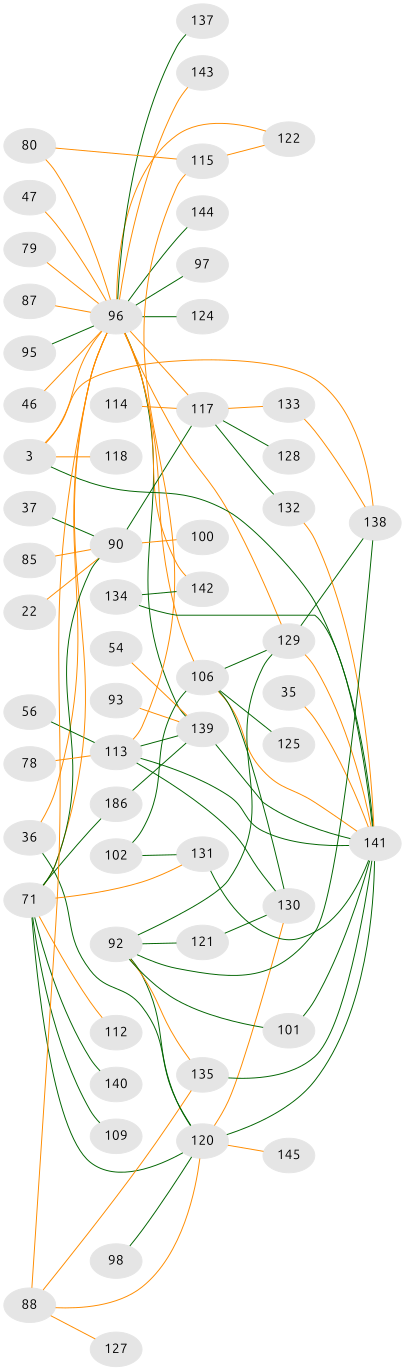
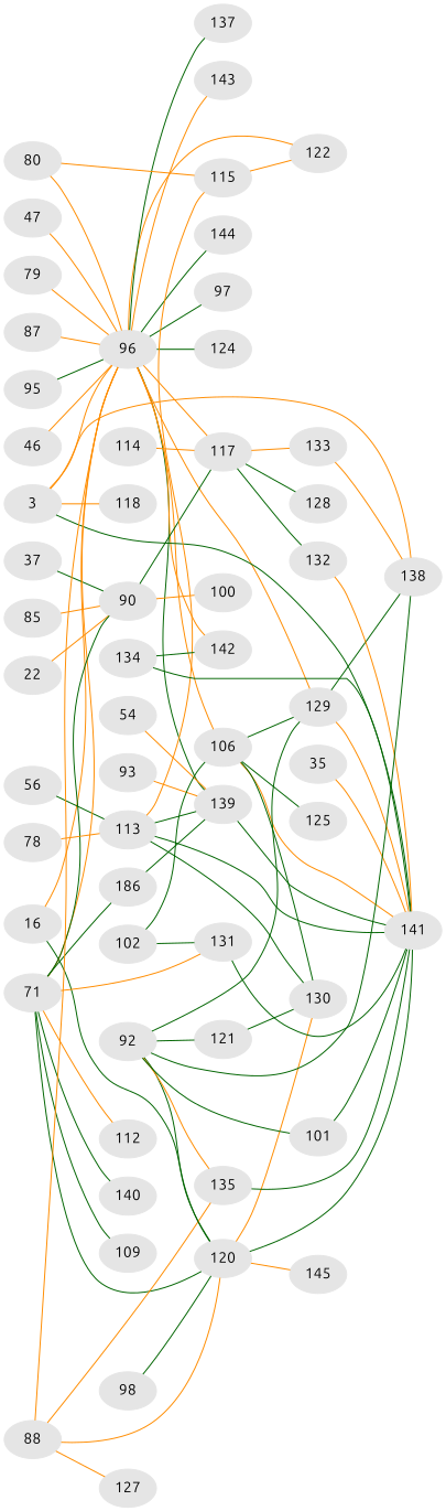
  graph {
    fontname=Ubuntu
    rankdir=LR
    node [color=gray90 fontname=Ubuntu style=filled]
    edge [color=darkgreen fontname=Ubuntu]
    96 [super="+4+1+84+33+39"]
    139 [super="+41+111"]
    117 [super="+38+110"]
    129 [super="+119"]
    97
    106 [super="+48+69+99"]
    122 [super="+116"]
    124
    137
    142 [super="+23"]
    143 [super="+73"]
    144
    3
    118
    138 [super="+75"]
    141 [super="+77+91+108"]
    90 [super="+7+12"]
    100
    22
    35
-   36
+   36 [label=16]
    120 [super="+25+43"]
    130 [super="+55+64"]
    145
    37
    46
    47
    54
    113 [super="+65+31"]
    115 [super="+107"]
    56
    71 [super="+5+2+6+8"]
    109
    112
    131 [super="+24+61"]
    n36 [label=186]
    140
    78
    79
    80
    85
    87 [super="+60"]
    88 [super="+58"]
    127
    135 [super="+126"]
    128
    132
    133 [super="+89"]
    92 [super="+45+30+72"]
    101 [super="+49+94"]
    121
    93
    95 [super="+21"]
    125 [super="+123"]
    98 [super="+70"]
    102 [super="+51"]
    114
    134 [super="+105"]
    96 -- 139 [weight=2]
    96 -- 117 [color=darkorange weight=2]
    96 -- 129 [color=darkorange]
    96 -- 97
    96 -- 106 [color=darkorange weight=5]
    96 -- 122 [color=darkorange]
    96 -- 124
    96 -- 137
    96 -- 142 [color=darkorange]
    96 -- 143 [color=darkorange]
    96 -- 144
    139 -- 141 [weight=2]
    117 -- 128
    117 -- 132
    117 -- 133 [color=darkorange]
    129 -- 138
    129 -- 141 [color=darkorange]
    106 -- 129 [weight=3]
    106 -- 141 [color=darkorange]
    106 -- 130 [weight=2]
    106 -- 125
    3 -- 96 [color=darkorange]
    3 -- 118 [color=darkorange]
    3 -- 138 [color=darkorange weight=2]
    3 -- 141
    90 -- 117 [weight=2]
    90 -- 100 [color=darkorange]
    22 -- 90 [color=darkorange]
    35 -- 141 [color=darkorange]
    36 -- 96 [color=darkorange]
    36 -- 120
    120 -- 141 [weight=4]
    120 -- 130 [color=darkorange]
    120 -- 145 [color=darkorange]
    37 -- 90
    46 -- 96 [color=darkorange]
    47 -- 96 [color=darkorange]
    54 -- 139 [color=darkorange]
    113 -- 139
    113 -- 141
    113 -- 130
    113 -- 115 [color=darkorange weight=2]
    115 -- 122 [color=darkorange]
    56 -- 113
    71 -- 96 [color=darkorange weight=3]
    71 -- 90 [weight=2]
    71 -- 120 [weight=3]
    71 -- 109
    71 -- 112 [color=darkorange]
    71 -- 131 [color=darkorange]
    71 -- n36
    71 -- 140
    131 -- 141
    n36 -- 139
    78 -- 113 [color=darkorange]
    79 -- 96 [color=darkorange]
    80 -- 96 [color=darkorange]
    80 -- 115 [color=darkorange]
    85 -- 90 [color=darkorange]
    87 -- 96 [color=darkorange]
    88 -- 96 [color=darkorange]
    88 -- 120 [color=darkorange weight=2]
    88 -- 127 [color=darkorange]
    88 -- 135 [color=darkorange]
    135 -- 141
    132 -- 141 [color=darkorange]
    133 -- 138 [color=darkorange]
    92 -- 129
    92 -- 138 [weight=2]
    92 -- 120
    92 -- 135 [color=darkorange]
    92 -- 101
    92 -- 121
    101 -- 141
    121 -- 130
    93 -- 139 [color=darkorange]
    95 -- 96
    98 -- 120
    102 -- 106 [weight=2]
    102 -- 131
    114 -- 117 [color=darkorange]
    134 -- 142
    134 -- 141
  }
